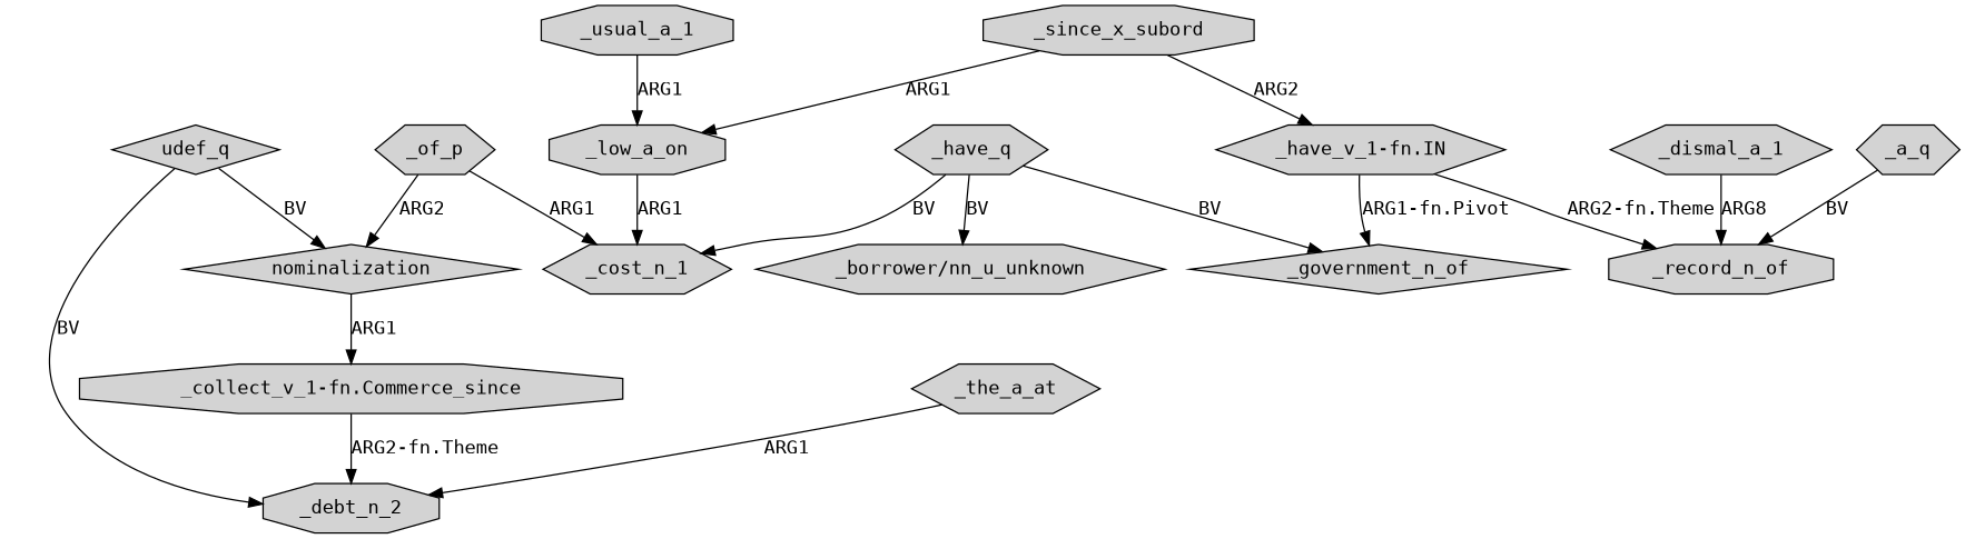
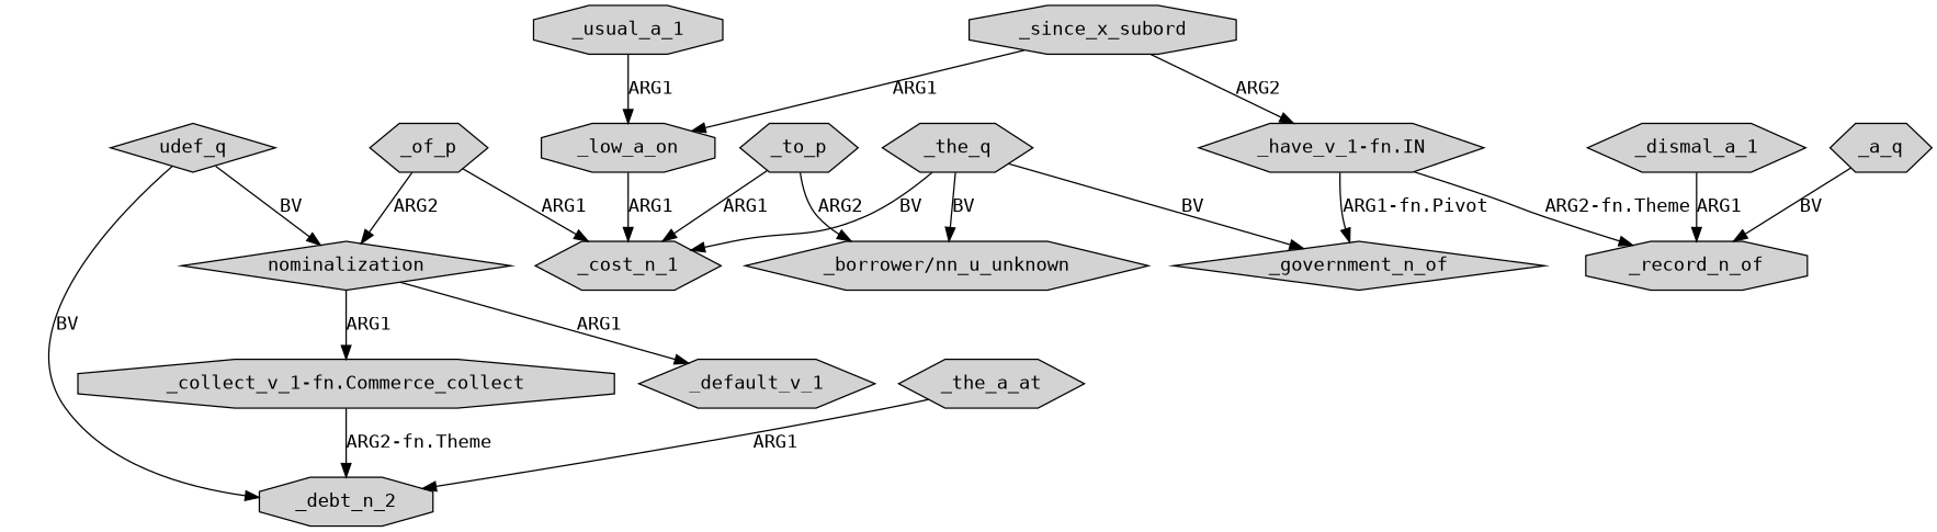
  digraph {
    fontname="DejaVu Sans Mono"
    node [fontname="DejaVu Sans Mono" shape=hexagon style=filled]
    edge [fontname="DejaVu Sans Mono"]
    nominalization [shape=diamond]
-   "_collect_v_1-fn.Commerce_collect" [shape=octagon label="_collect_v_1-fn.Commerce_since"]
+   _default_v_1
+   "_collect_v_1-fn.Commerce_collect" [shape=octagon]
    n4 [label=_debt_n_2 shape=octagon]
    udef_q [shape=diamond]
+   _to_p
    "_borrower/nn_u_unknown"
    _cost_n_1
    _since_x_subord [shape=octagon]
    "_have_v_1-fn.IN"
    _low_a_on [shape=octagon]
    _record_n_of [shape=octagon]
    _government_n_of [shape=diamond]
    _usual_a_1 [shape=octagon]
    _a_q
-   _the_q [label=_have_q]
+   _the_q
    _of_p
    _dismal_a_1
    n19 [label=_the_a_at]
+   nominalization -> _default_v_1 [label=ARG1]
    nominalization -> "_collect_v_1-fn.Commerce_collect" [label=ARG1]
    "_collect_v_1-fn.Commerce_collect" -> n4 [label="ARG2-fn.Theme"]
    udef_q -> nominalization [label=BV]
    udef_q -> n4 [label=BV]
+   _to_p -> "_borrower/nn_u_unknown" [label=ARG2]
+   _to_p -> _cost_n_1 [label=ARG1]
    _since_x_subord -> "_have_v_1-fn.IN" [label=ARG2]
    _since_x_subord -> _low_a_on [label=ARG1]
    "_have_v_1-fn.IN" -> _record_n_of [label="ARG2-fn.Theme"]
    "_have_v_1-fn.IN" -> _government_n_of [label="ARG1-fn.Pivot"]
    _low_a_on -> _cost_n_1 [label=ARG1]
    _usual_a_1 -> _low_a_on [label=ARG1]
    _a_q -> _record_n_of [label=BV]
    _the_q -> "_borrower/nn_u_unknown" [label=BV]
    _the_q -> _cost_n_1 [label=BV]
    _the_q -> _government_n_of [label=BV]
    _of_p -> nominalization [label=ARG2]
    _of_p -> _cost_n_1 [label=ARG1]
-   _dismal_a_1 -> _record_n_of [label=ARG8]
+   _dismal_a_1 -> _record_n_of [label=ARG1]
    n19 -> n4 [label=ARG1]
  }
